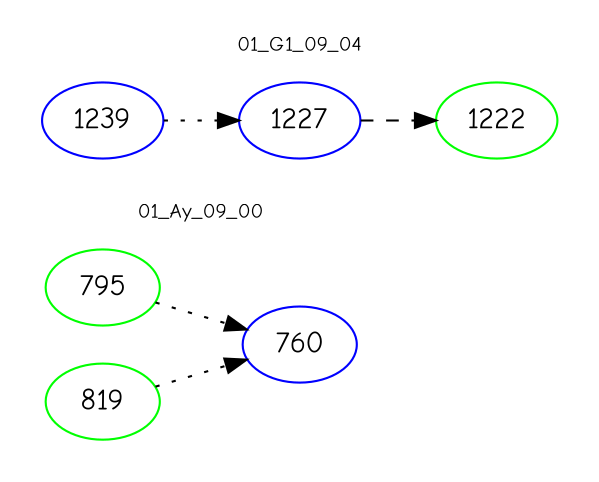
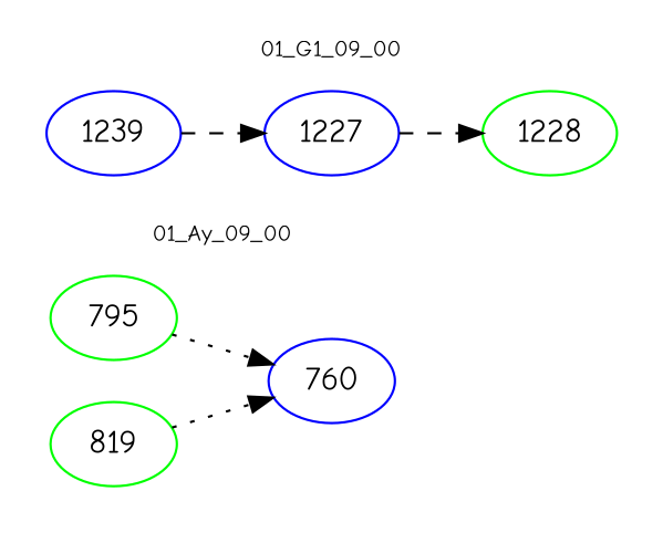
  digraph {
    fontname="Comic Neue"
    rankdir=LR
    node [color=green fontname="Comic Neue"]
    edge [color=black fontname="Comic Neue" style=dotted]
    n1 [label=795]
    n2 [color=blue label=760]
    n3 [label=819]
    n4 [color=blue label=1239]
    n5 [color=blue label=1227]
-   n6 [label=1222]
+   n6 [label=1228]
    subgraph cluster_1 {
      color=white
      fontsize=10
      label="01_Ay_09_00"
      n1
      n2
      n3
    }
    subgraph cluster_2 {
      color=white
      fontsize=10
-     label="01_G1_09_04"
+     label="01_G1_09_00"
      n4
      n5
      n6
    }
    n1 -> n2
    n3 -> n2
-   n4 -> n5
+   n4 -> n5 [style=dashed]
    n5 -> n6 [style=dashed]
  }
